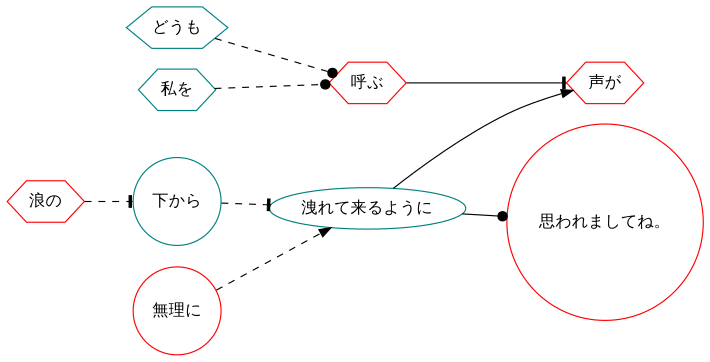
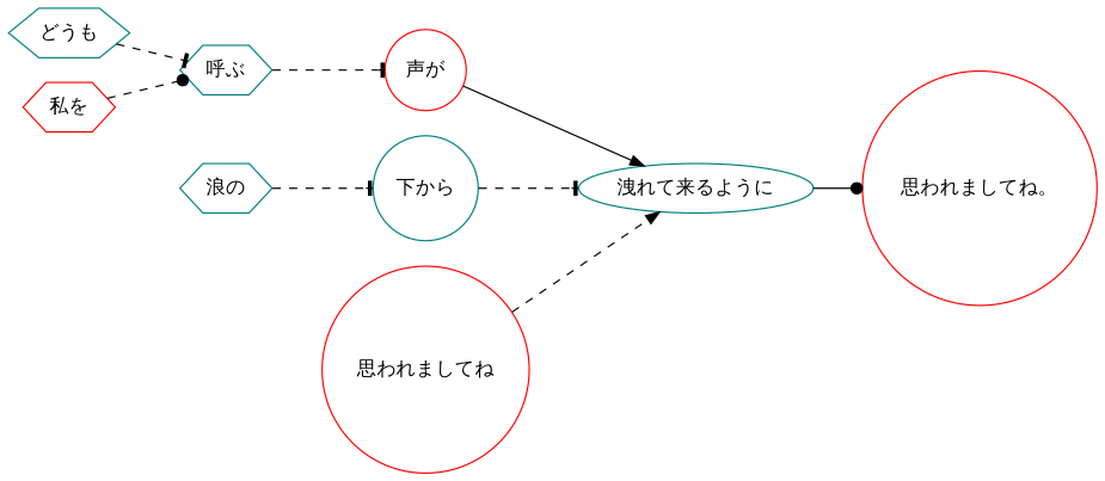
  digraph {
    rankdir=LR
    node [color=teal shape=hexagon]
    edge [arrowhead=tee style=dashed]
    n1 [label="どうも"]
-   n2 [color=red label="呼ぶ"]
-   n3 [color=red label="声が"]
-   n4 [label="私を"]
+   n2 [label="呼ぶ"]
+   n3 [color=red label="声が" shape=circle]
+   n4 [color=red label="私を"]
    n5 [label="洩れて来るように" shape=ellipse]
    n6 [color=red label="思われましてね。" shape=circle]
-   n7 [color=red label="浪の"]
+   n7 [label="浪の"]
    n8 [label="下から" shape=circle]
-   n9 [color=red label="無理に" shape=circle]
-   n1 -> n2 [arrowhead=dot]
-   n2 -> n3 [style=solid]
-   n5 -> n3 [arrowhead=normal style=solid]
+   n9 [color=red label="思われましてね" shape=circle]
+   n1 -> n2
+   n2 -> n3
+   n3 -> n5 [arrowhead=normal style=solid]
    n4 -> n2 [arrowhead=dot]
    n5 -> n6 [arrowhead=dot style=solid]
    n7 -> n8
    n8 -> n5
    n9 -> n5 [arrowhead=normal]
  }
